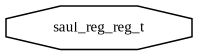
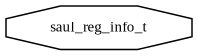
  digraph {
    rankdir=LR
    fontname="Liberation Serif"
-   n1 [color=black fillcolor=white fontname="Liberation Serif" fontsize=10 height=0.2 label=saul_reg_reg_t shape=octagon style=filled width=0.4]
+   n1 [color=black fillcolor=white fontname="Liberation Serif" fontsize=10 height=0.2 label=saul_reg_info_t shape=octagon style=filled width=0.4]
  }
